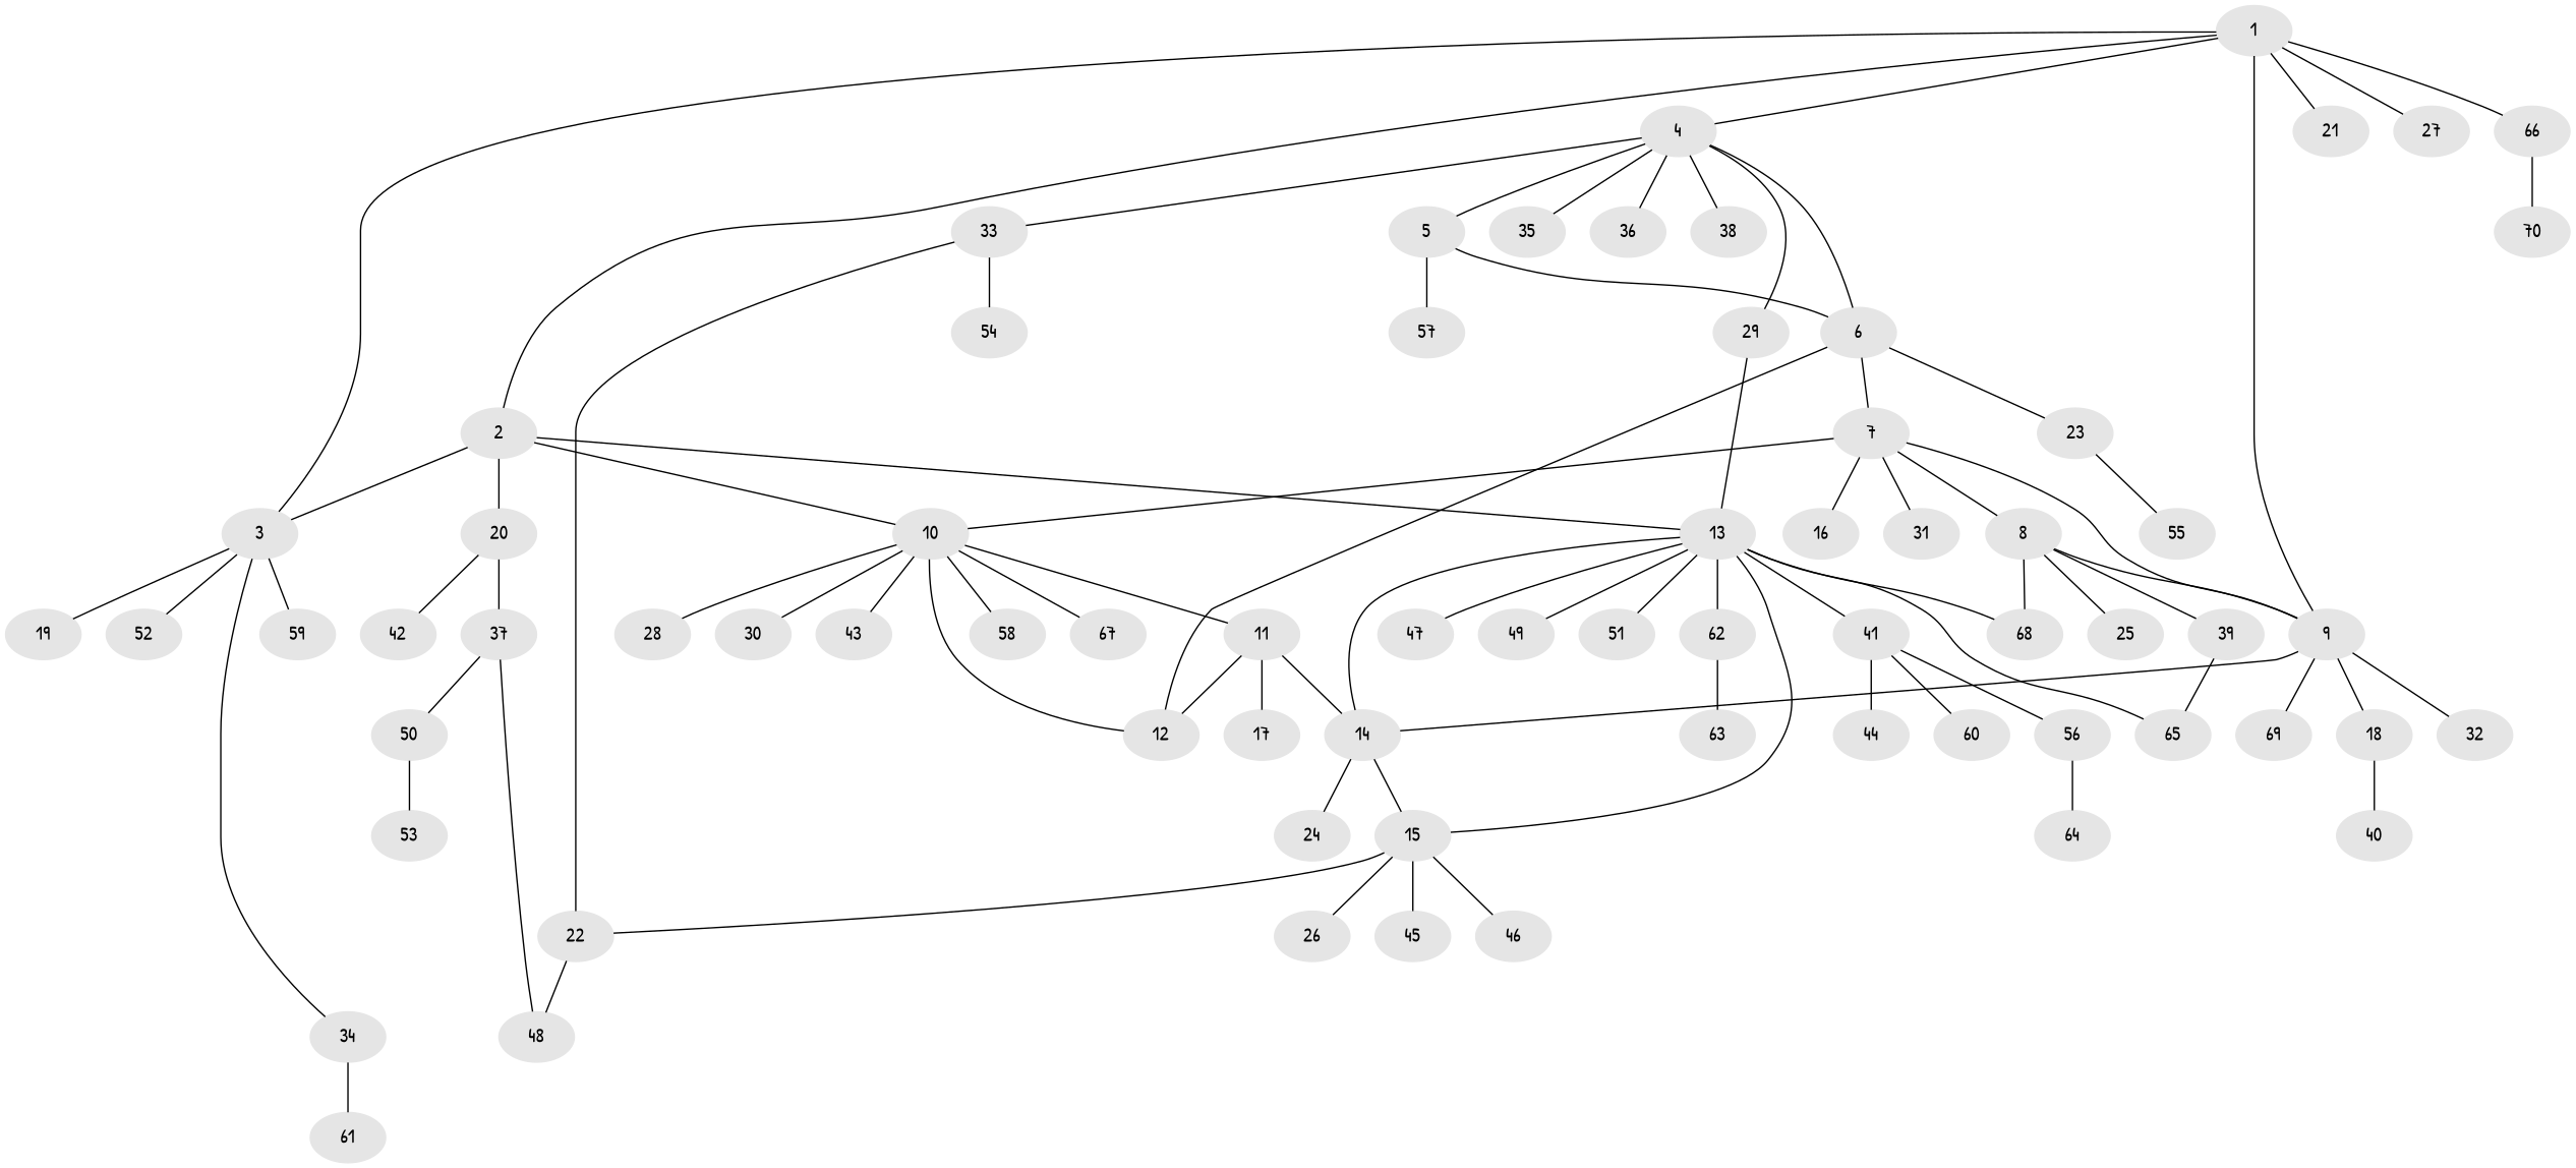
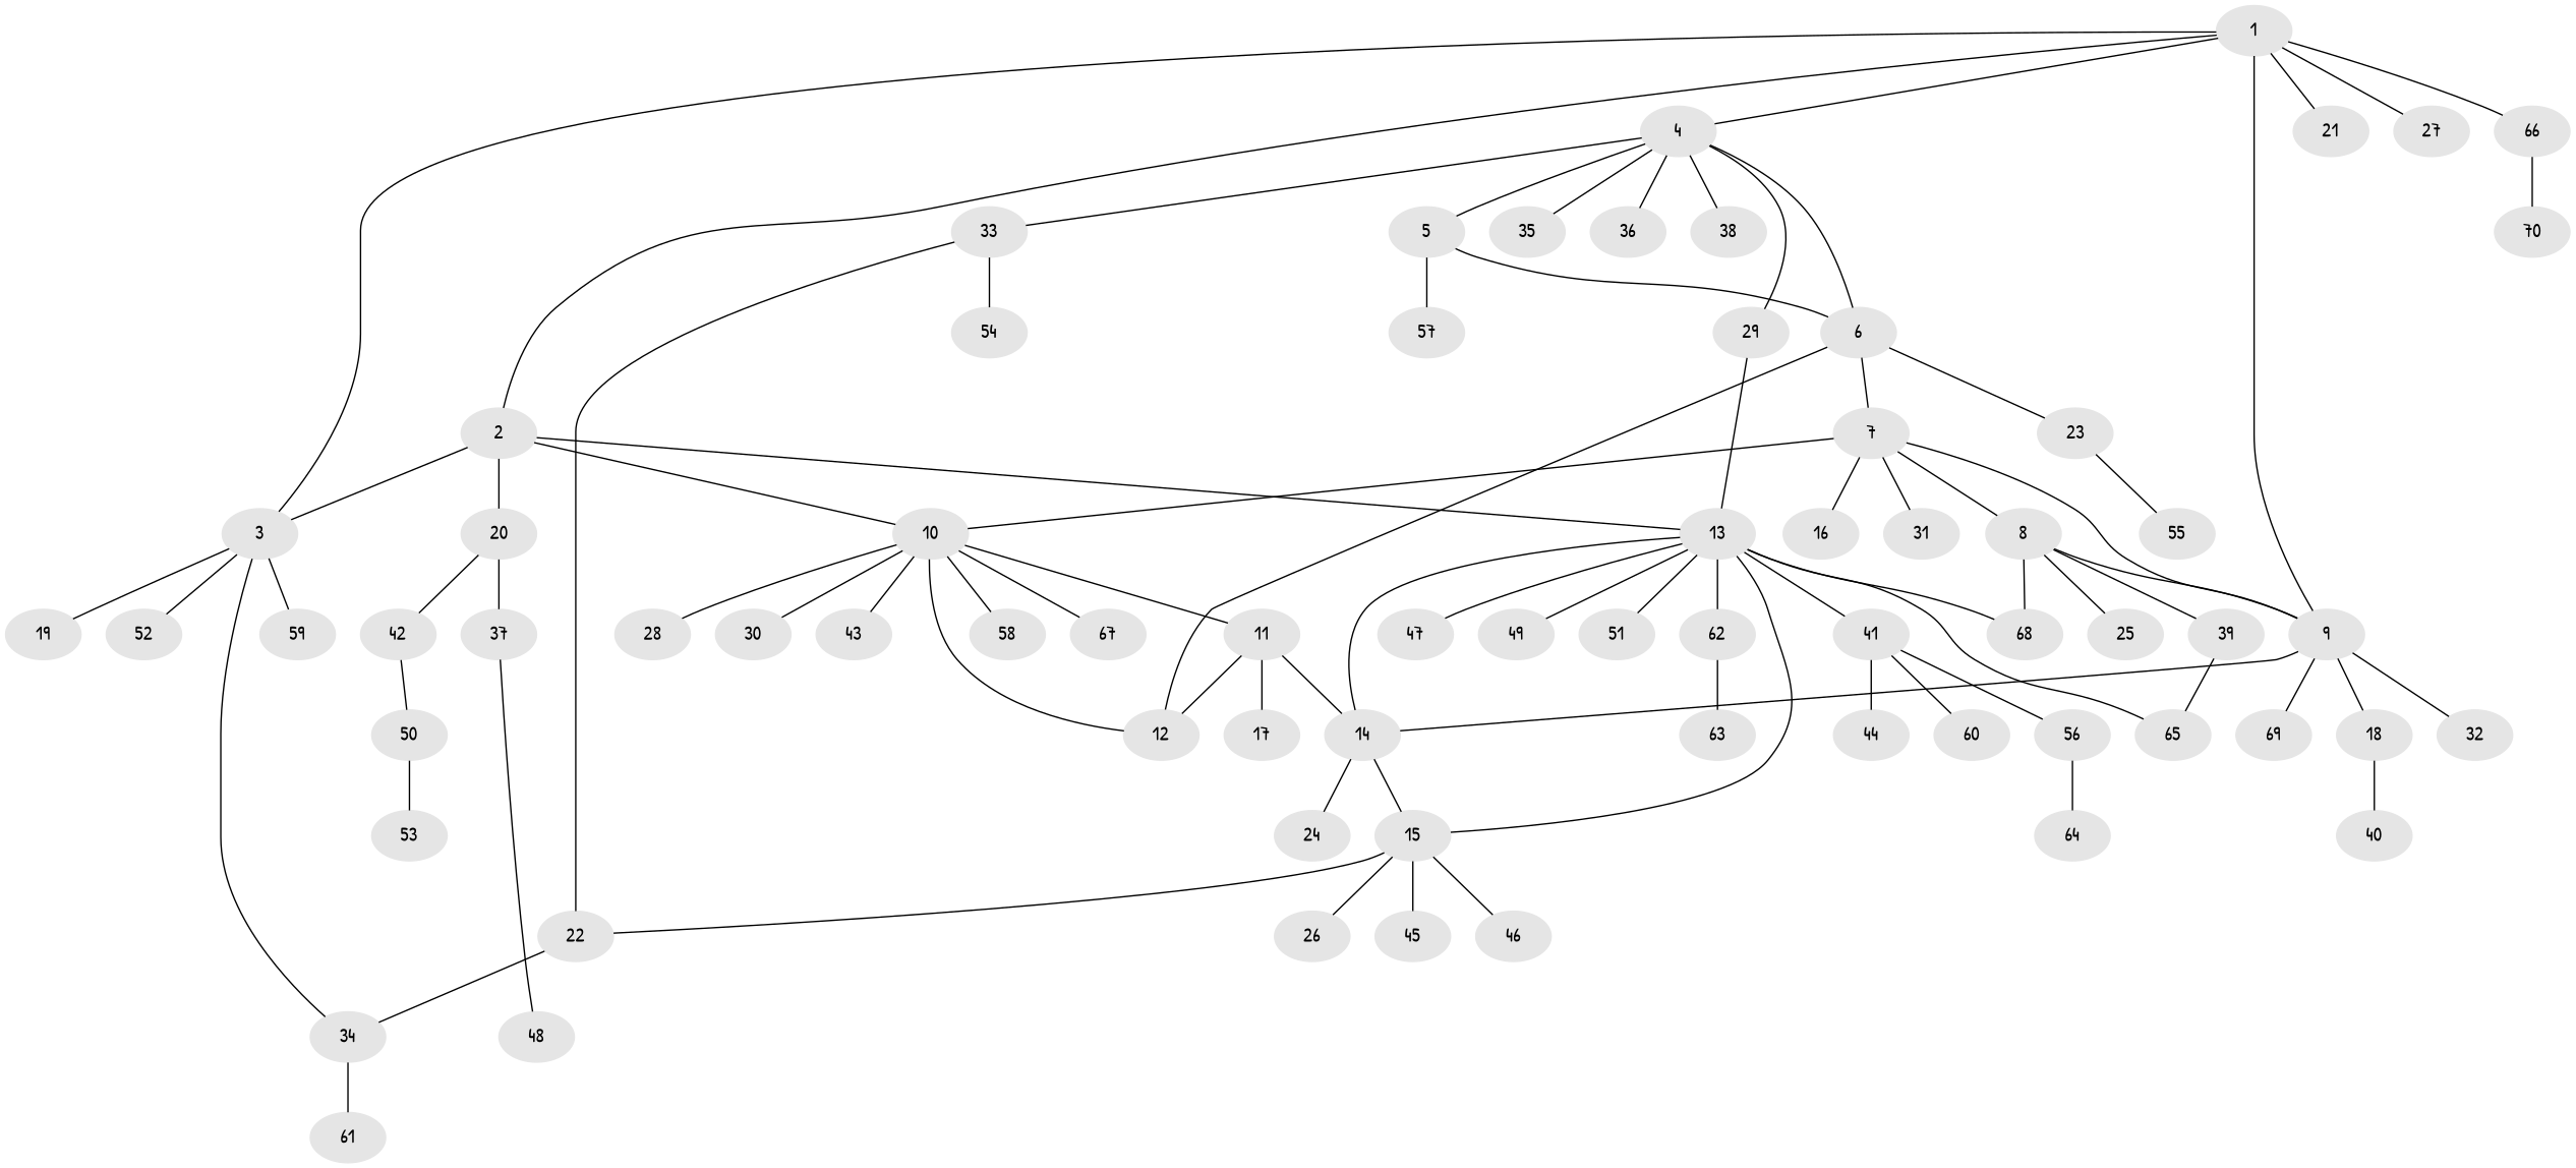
  graph {
    fontname="Patrick Hand"
    node [color=gray90 fontname="Patrick Hand" style=filled]
    edge [fontname="Patrick Hand"]
    1
    2
    3
    4
    9
    21
    27
    66
    10
    13
    20
    19
    34
    52
    59
    5
    6
    29
    33
    35
    36
    38
    14
    18
    32
    69
    22
    70
    12
    11
    28
    30
    43
    58
    67
    68
    15
    41
    47
    49
    51
    62
    65
    37
    42
    61
    57
    7
    23
    54
    8
    16
    31
    55
    25
    39
    24
    40
    17
    26
    45
    46
    44
    56
    60
    63
    48
    50
    64
    53
    1 -- 2
    1 -- 3
    1 -- 4
    1 -- 9
    1 -- 21
    1 -- 27
    1 -- 66
    2 -- 3
    2 -- 10
    2 -- 13
    2 -- 20
    3 -- 19
    3 -- 34
    3 -- 52
    3 -- 59
    4 -- 5
    4 -- 6
    4 -- 29
    4 -- 33
    4 -- 35
    4 -- 36
    4 -- 38
    9 -- 14
    9 -- 18
    9 -- 32
    9 -- 69
    66 -- 70
    10 -- 12
    10 -- 11
    10 -- 28
    10 -- 30
    10 -- 43
    10 -- 58
    10 -- 67
    13 -- 14
    13 -- 68
    13 -- 15
    13 -- 41
    13 -- 47
    13 -- 49
    13 -- 51
    13 -- 62
    13 -- 65
    20 -- 37
    20 -- 42
    34 -- 61
    5 -- 6
    5 -- 57
    6 -- 12
    6 -- 7
    6 -- 23
    29 -- 13
    33 -- 22
    33 -- 54
    14 -- 15
    14 -- 24
    18 -- 40
-   22 -- 48
+   22 -- 34
    11 -- 14
    11 -- 12
    11 -- 17
    15 -- 22
    15 -- 26
    15 -- 45
    15 -- 46
    41 -- 44
    41 -- 56
    41 -- 60
    62 -- 63
    37 -- 48
-   37 -- 50
+   42 -- 50
    7 -- 9
    7 -- 10
    7 -- 8
    7 -- 16
    7 -- 31
    23 -- 55
    8 -- 9
    8 -- 68
    8 -- 25
    8 -- 39
    39 -- 65
    56 -- 64
    50 -- 53
  }
